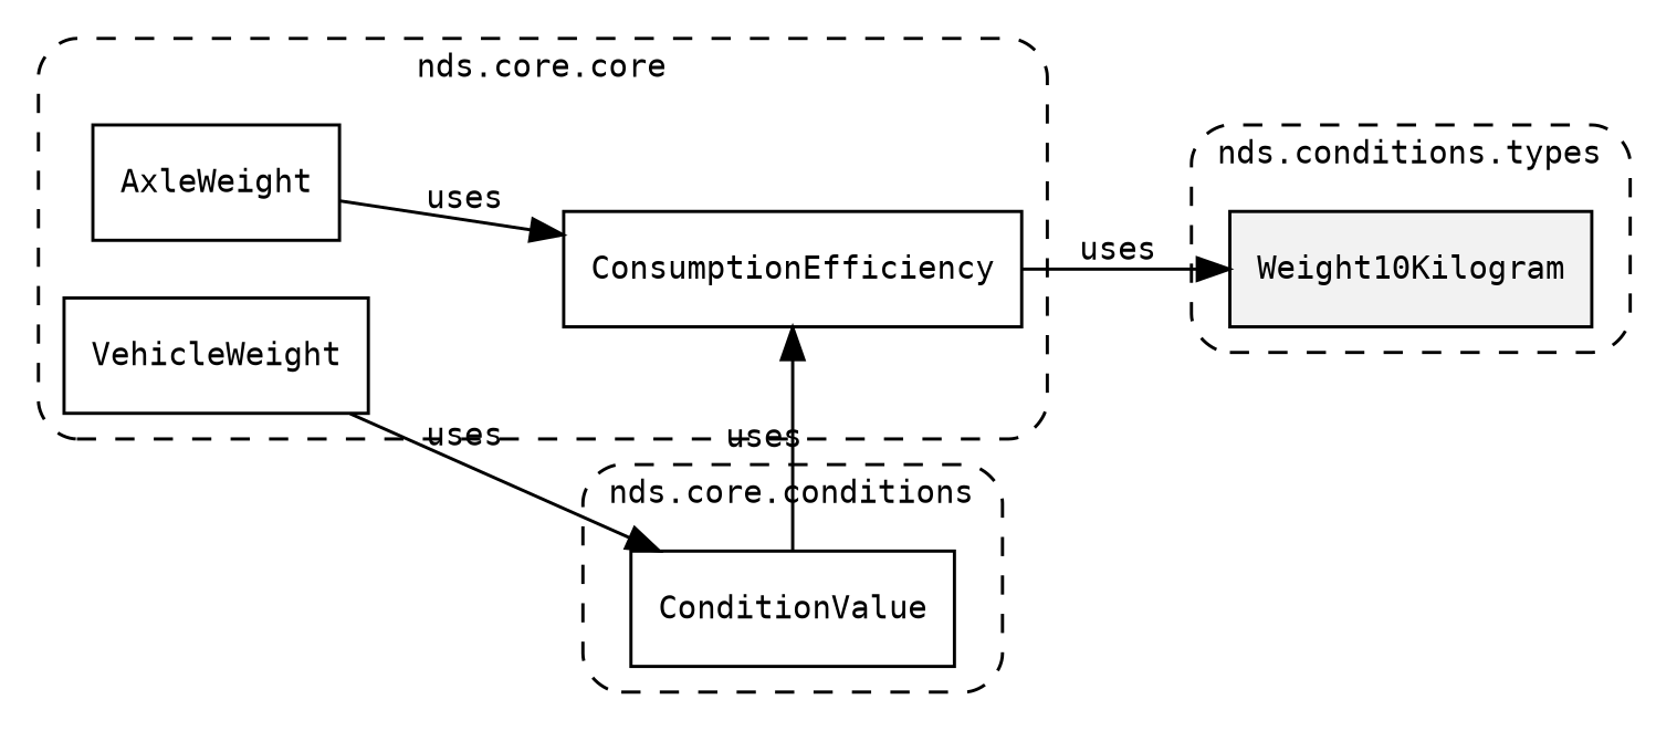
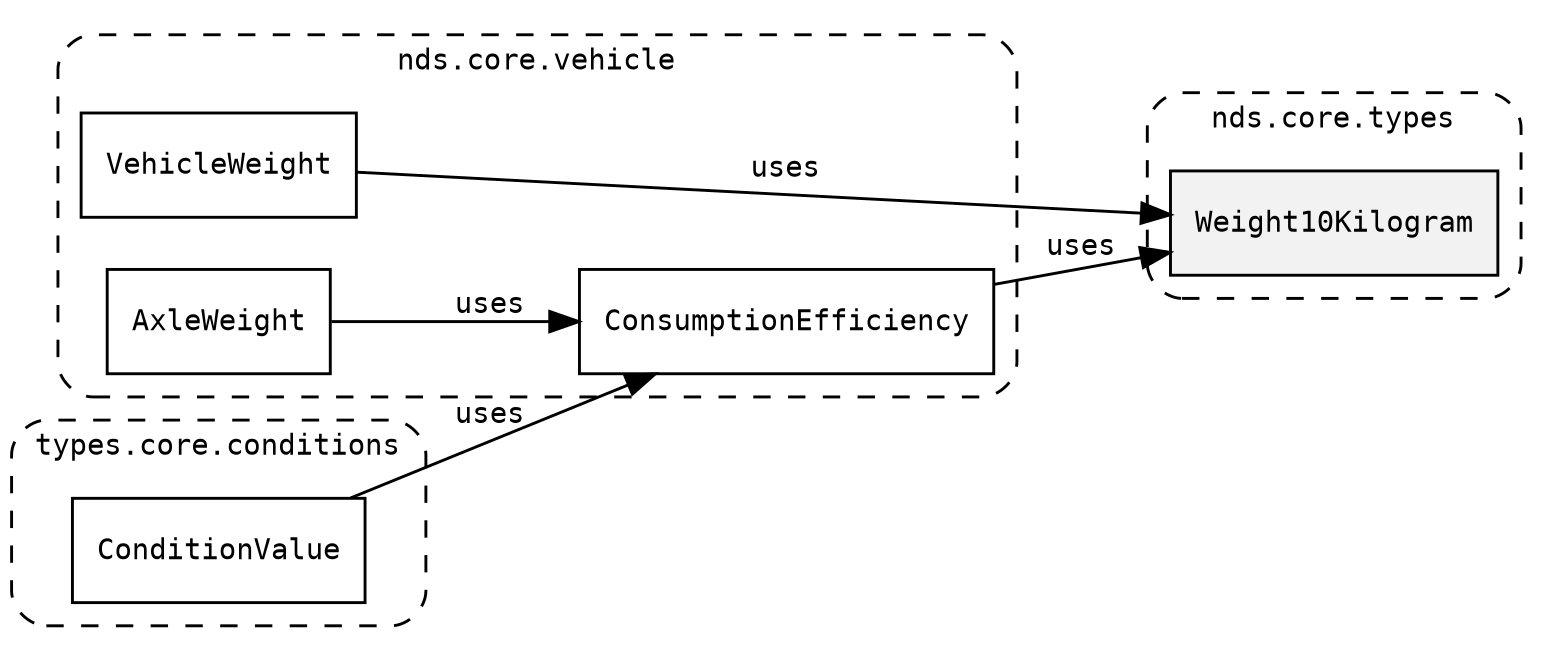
  digraph {
    fontname="DejaVu Sans Mono"
    fontsize=10
    rankdir=LR
    node [fontname="DejaVu Sans Mono" fontsize=10 shape=box]
    edge [fontname="DejaVu Sans Mono" fontsize=10]
    n1 [fillcolor="#0000000D" label=<<font face="monospace"><table align="center" border="0" cellspacing="0" cellpadding="0"><tr><td href="../../../content/packages/nds.core.types.html#Subtype-Weight10Kilogram" title="Subtype defined in nds.core.types">Weight10Kilogram</td></tr></table></font>> style=filled]
    n2 [label=<<font face="monospace"><table align="center" border="0" cellspacing="0" cellpadding="0"><tr><td href="../../../content/packages/nds.core.conditions.html#Choice-ConditionValue" title="Choice defined in nds.core.conditions">ConditionValue</td></tr></table></font>>]
    n3 [label=<<font face="monospace"><table align="center" border="0" cellspacing="0" cellpadding="0"><tr><td href="../../../content/packages/nds.core.vehicle.html#Subtype-VehicleWeight" title="Subtype defined in nds.core.vehicle">VehicleWeight</td></tr></table></font>>]
    n4 [label=<<font face="monospace"><table align="center" border="0" cellspacing="0" cellpadding="0"><tr><td href="../../../content/packages/nds.core.vehicle.html#Subtype-AxleWeight" title="Subtype defined in nds.core.vehicle">AxleWeight</td></tr></table></font>>]
    n5 [label=<<font face="monospace"><table align="center" border="0" cellspacing="0" cellpadding="0"><tr><td href="../../../content/packages/nds.core.vehicle.html#Structure-ConsumptionEfficiency" title="Structure defined in nds.core.vehicle">ConsumptionEfficiency</td></tr></table></font>>]
    subgraph cluster_1 {
-     label="nds.conditions.types"
+     label="nds.core.types"
      style="dashed, rounded"
      n1
    }
    subgraph cluster_2 {
-     label="nds.core.conditions"
+     label="types.core.conditions"
      style="dashed, rounded"
      n2
    }
    subgraph cluster_3 {
-     label="nds.core.core"
+     label="nds.core.vehicle"
      style="dashed, rounded"
      n3
      n4
      n5
    }
    n2 -> n5 [label=uses]
-   n3 -> n2 [label=uses]
+   n3 -> n1 [label=uses]
    n4 -> n5 [label=uses]
    n5 -> n1 [label=uses]
  }
